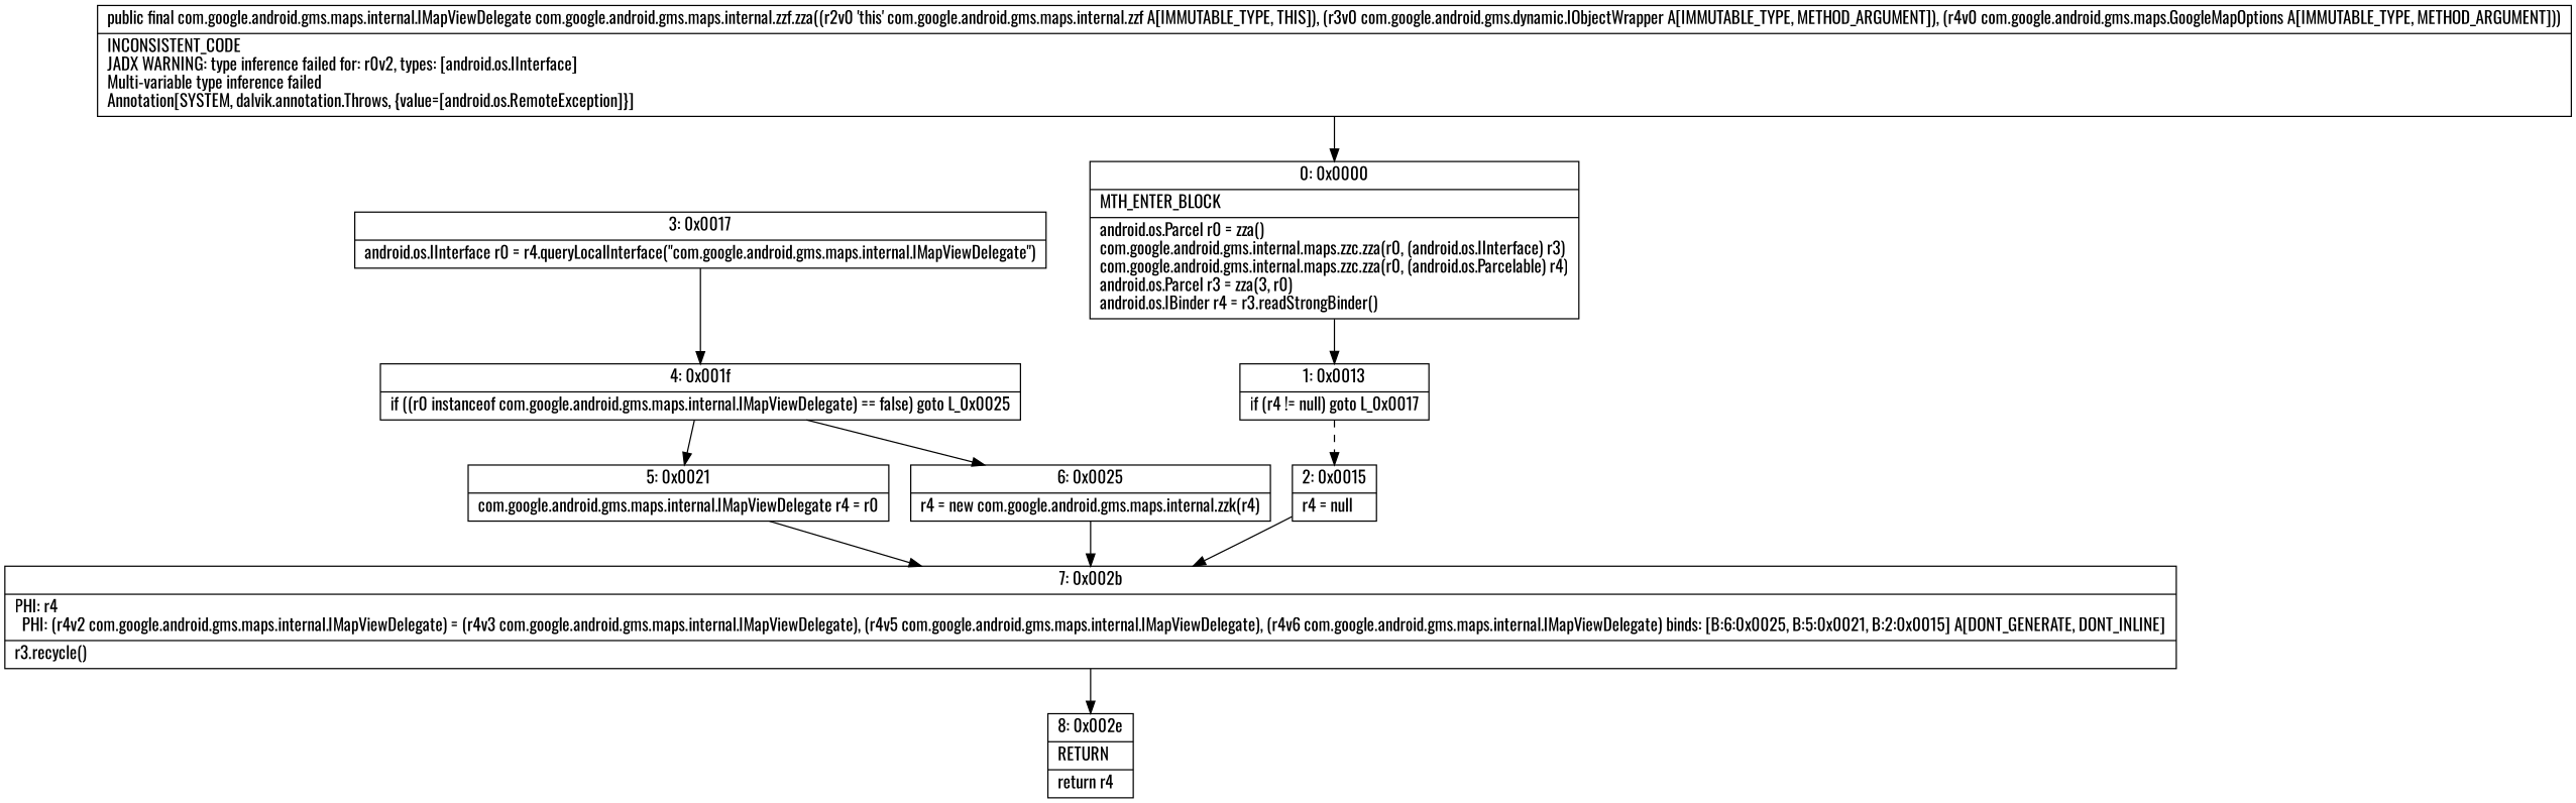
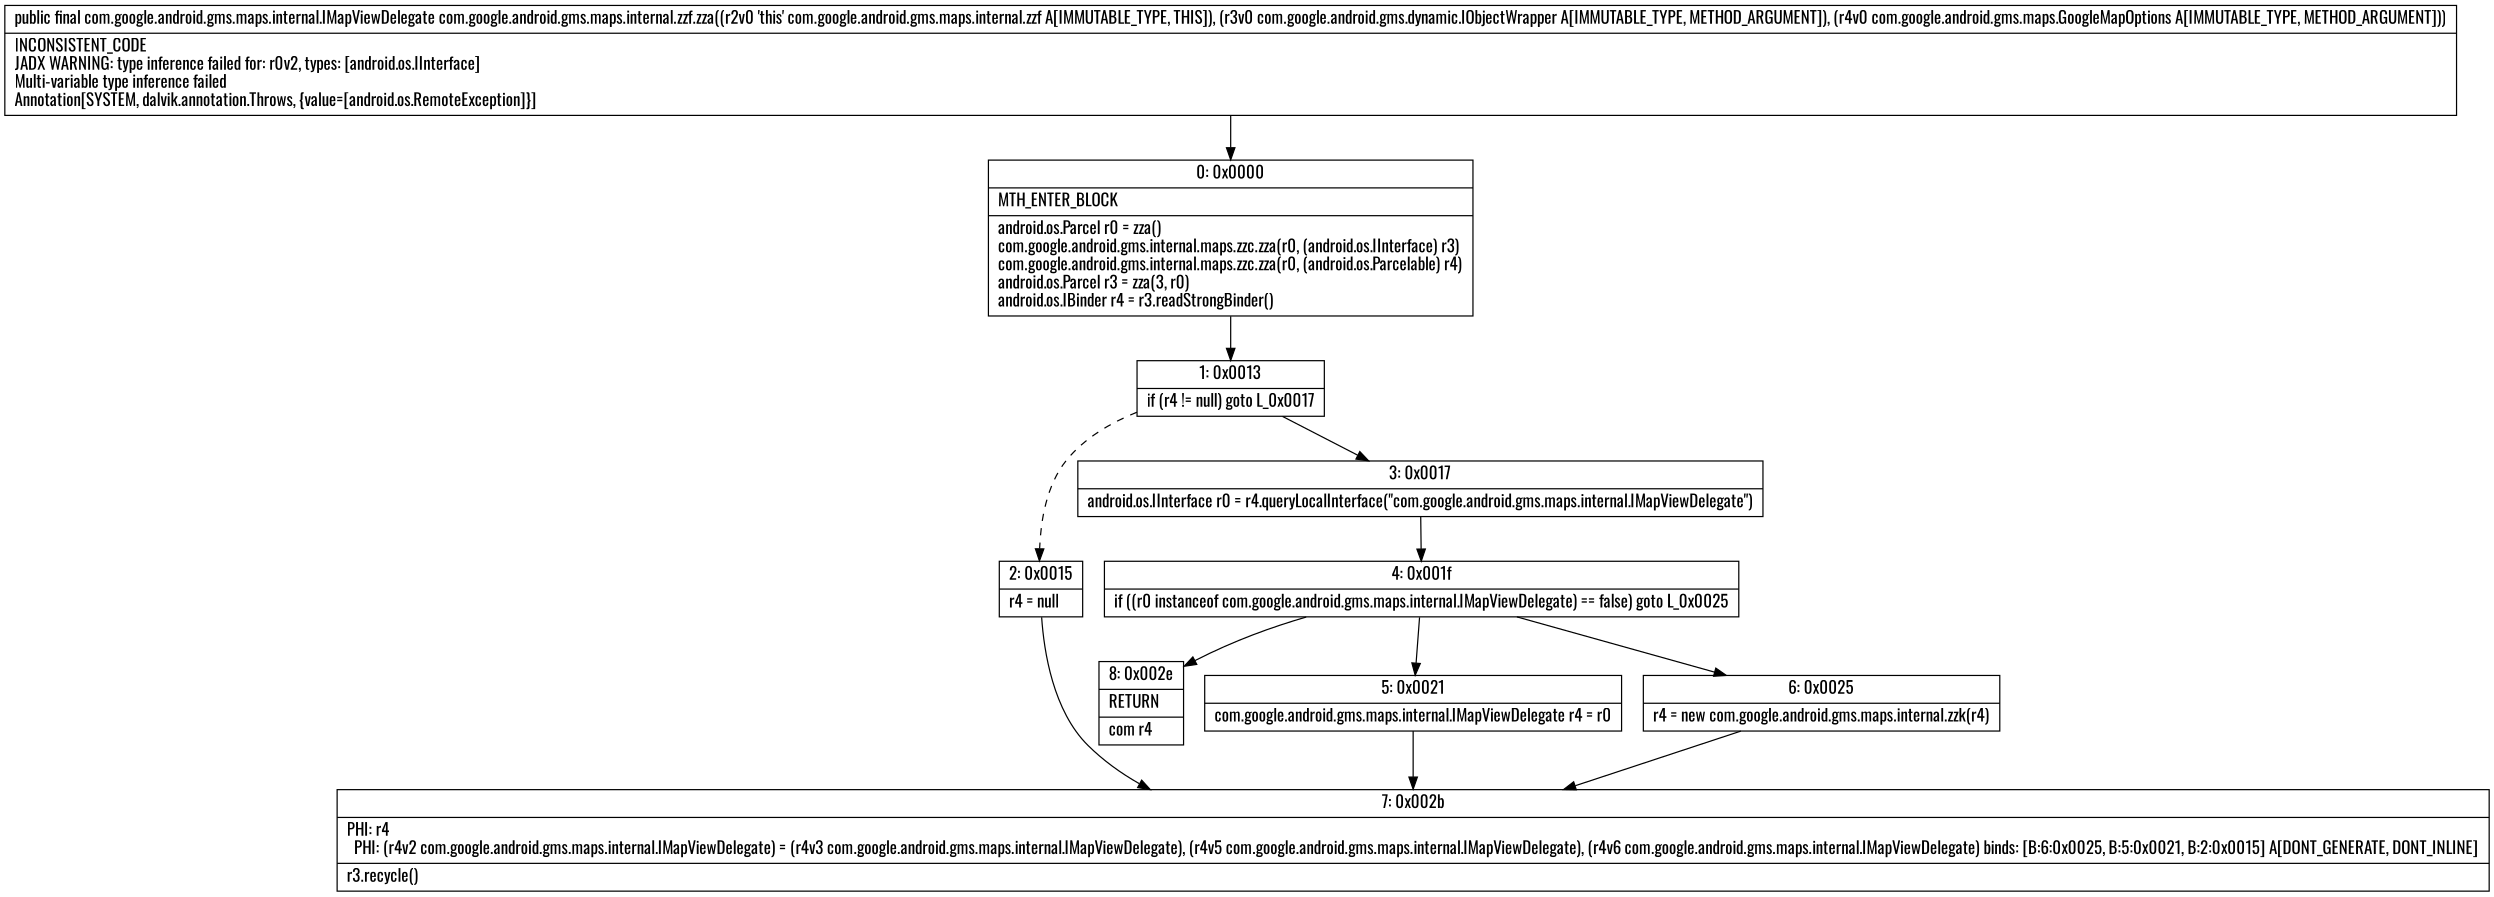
  digraph {
    fontname=Oswald
    node [fontname=Oswald shape=record]
    edge [fontname=Oswald]
    n1 [label="{0\:\ 0x0000|MTH_ENTER_BLOCK\l|android.os.Parcel r0 = zza()\lcom.google.android.gms.internal.maps.zzc.zza(r0, (android.os.IInterface) r3)\lcom.google.android.gms.internal.maps.zzc.zza(r0, (android.os.Parcelable) r4)\landroid.os.Parcel r3 = zza(3, r0)\landroid.os.IBinder r4 = r3.readStrongBinder()\l}"]
    n2 [label="{1\:\ 0x0013|if (r4 != null) goto L_0x0017\l}"]
    n3 [label="{2\:\ 0x0015|r4 = null\l}"]
    n4 [label="{3\:\ 0x0017|android.os.IInterface r0 = r4.queryLocalInterface(\"com.google.android.gms.maps.internal.IMapViewDelegate\")\l}"]
    n5 [label="{7\:\ 0x002b|PHI: r4 \l  PHI: (r4v2 com.google.android.gms.maps.internal.IMapViewDelegate) = (r4v3 com.google.android.gms.maps.internal.IMapViewDelegate), (r4v5 com.google.android.gms.maps.internal.IMapViewDelegate), (r4v6 com.google.android.gms.maps.internal.IMapViewDelegate) binds: [B:6:0x0025, B:5:0x0021, B:2:0x0015] A[DONT_GENERATE, DONT_INLINE]\l|r3.recycle()\l}"]
    n6 [label="{4\:\ 0x001f|if ((r0 instanceof com.google.android.gms.maps.internal.IMapViewDelegate) == false) goto L_0x0025\l}"]
-   n7 [label="{8\:\ 0x002e|RETURN\l|return r4\l}"]
+   n7 [label="{8\:\ 0x002e|RETURN\l|com r4\l}"]
    n8 [label="{5\:\ 0x0021|com.google.android.gms.maps.internal.IMapViewDelegate r4 = r0\l}"]
    n9 [label="{6\:\ 0x0025|r4 = new com.google.android.gms.maps.internal.zzk(r4)\l}"]
    n10 [label="{public final com.google.android.gms.maps.internal.IMapViewDelegate com.google.android.gms.maps.internal.zzf.zza((r2v0 'this' com.google.android.gms.maps.internal.zzf A[IMMUTABLE_TYPE, THIS]), (r3v0 com.google.android.gms.dynamic.IObjectWrapper A[IMMUTABLE_TYPE, METHOD_ARGUMENT]), (r4v0 com.google.android.gms.maps.GoogleMapOptions A[IMMUTABLE_TYPE, METHOD_ARGUMENT]))  | INCONSISTENT_CODE\lJADX WARNING: type inference failed for: r0v2, types: [android.os.IInterface]\lMulti\-variable type inference failed\lAnnotation[SYSTEM, dalvik.annotation.Throws, \{value=[android.os.RemoteException]\}]\l}"]
    n1 -> n2
    n2 -> n3 [style=dashed]
+   n2 -> n4
    n3 -> n5
    n4 -> n6
-   n5 -> n7
+   n6 -> n7
    n6 -> n8 [style=solid]
    n6 -> n9
    n8 -> n5
    n9 -> n5
    n10 -> n1
  }
